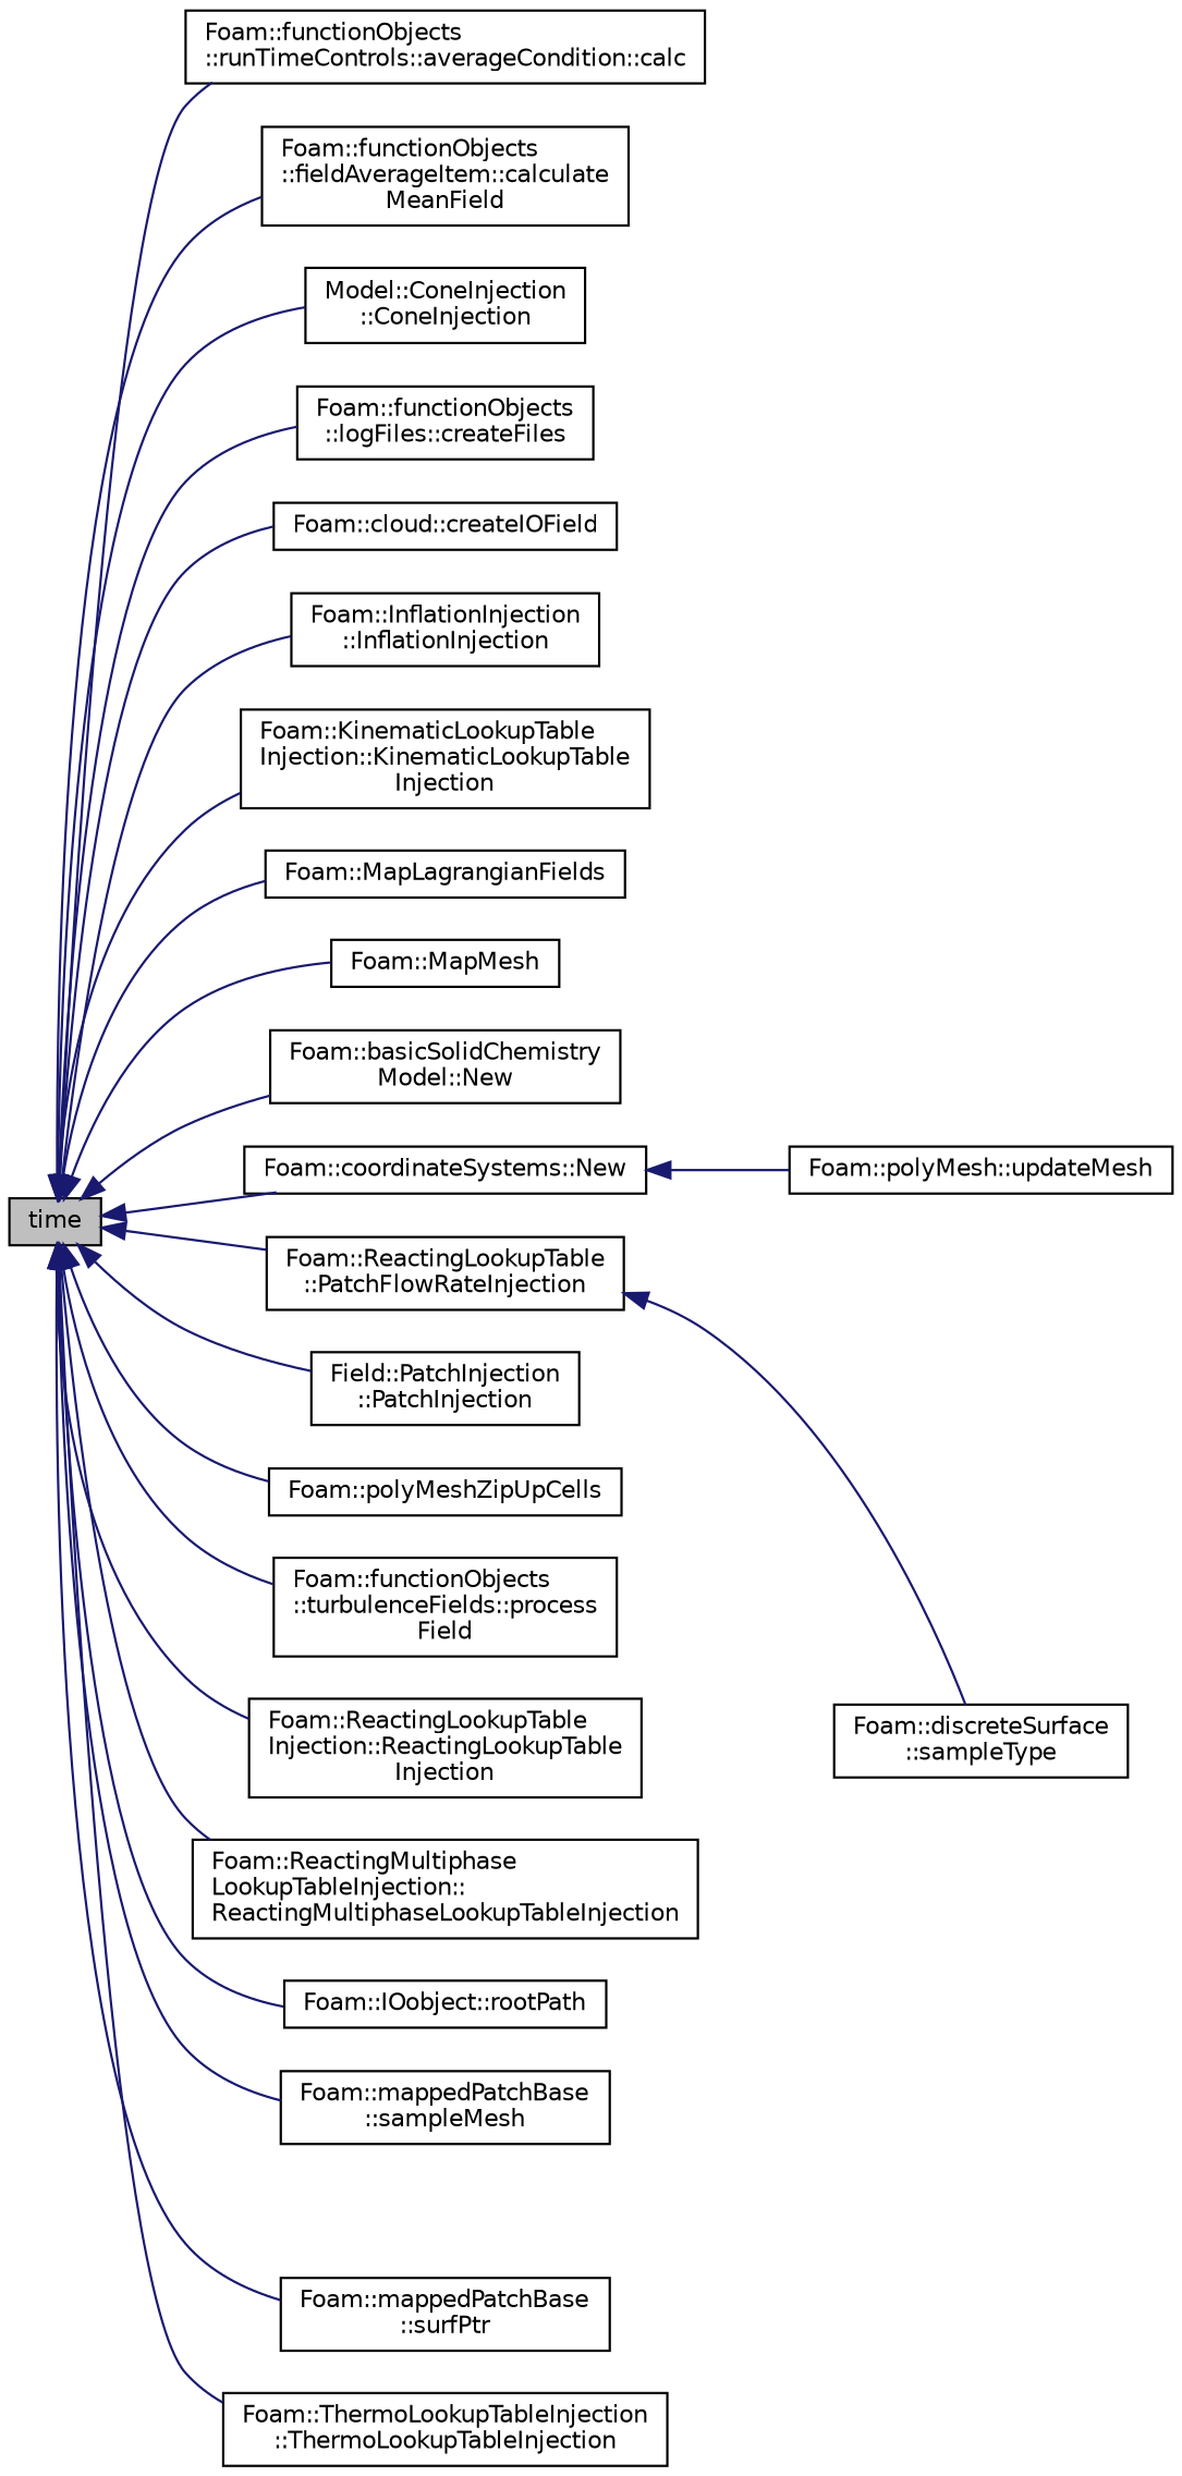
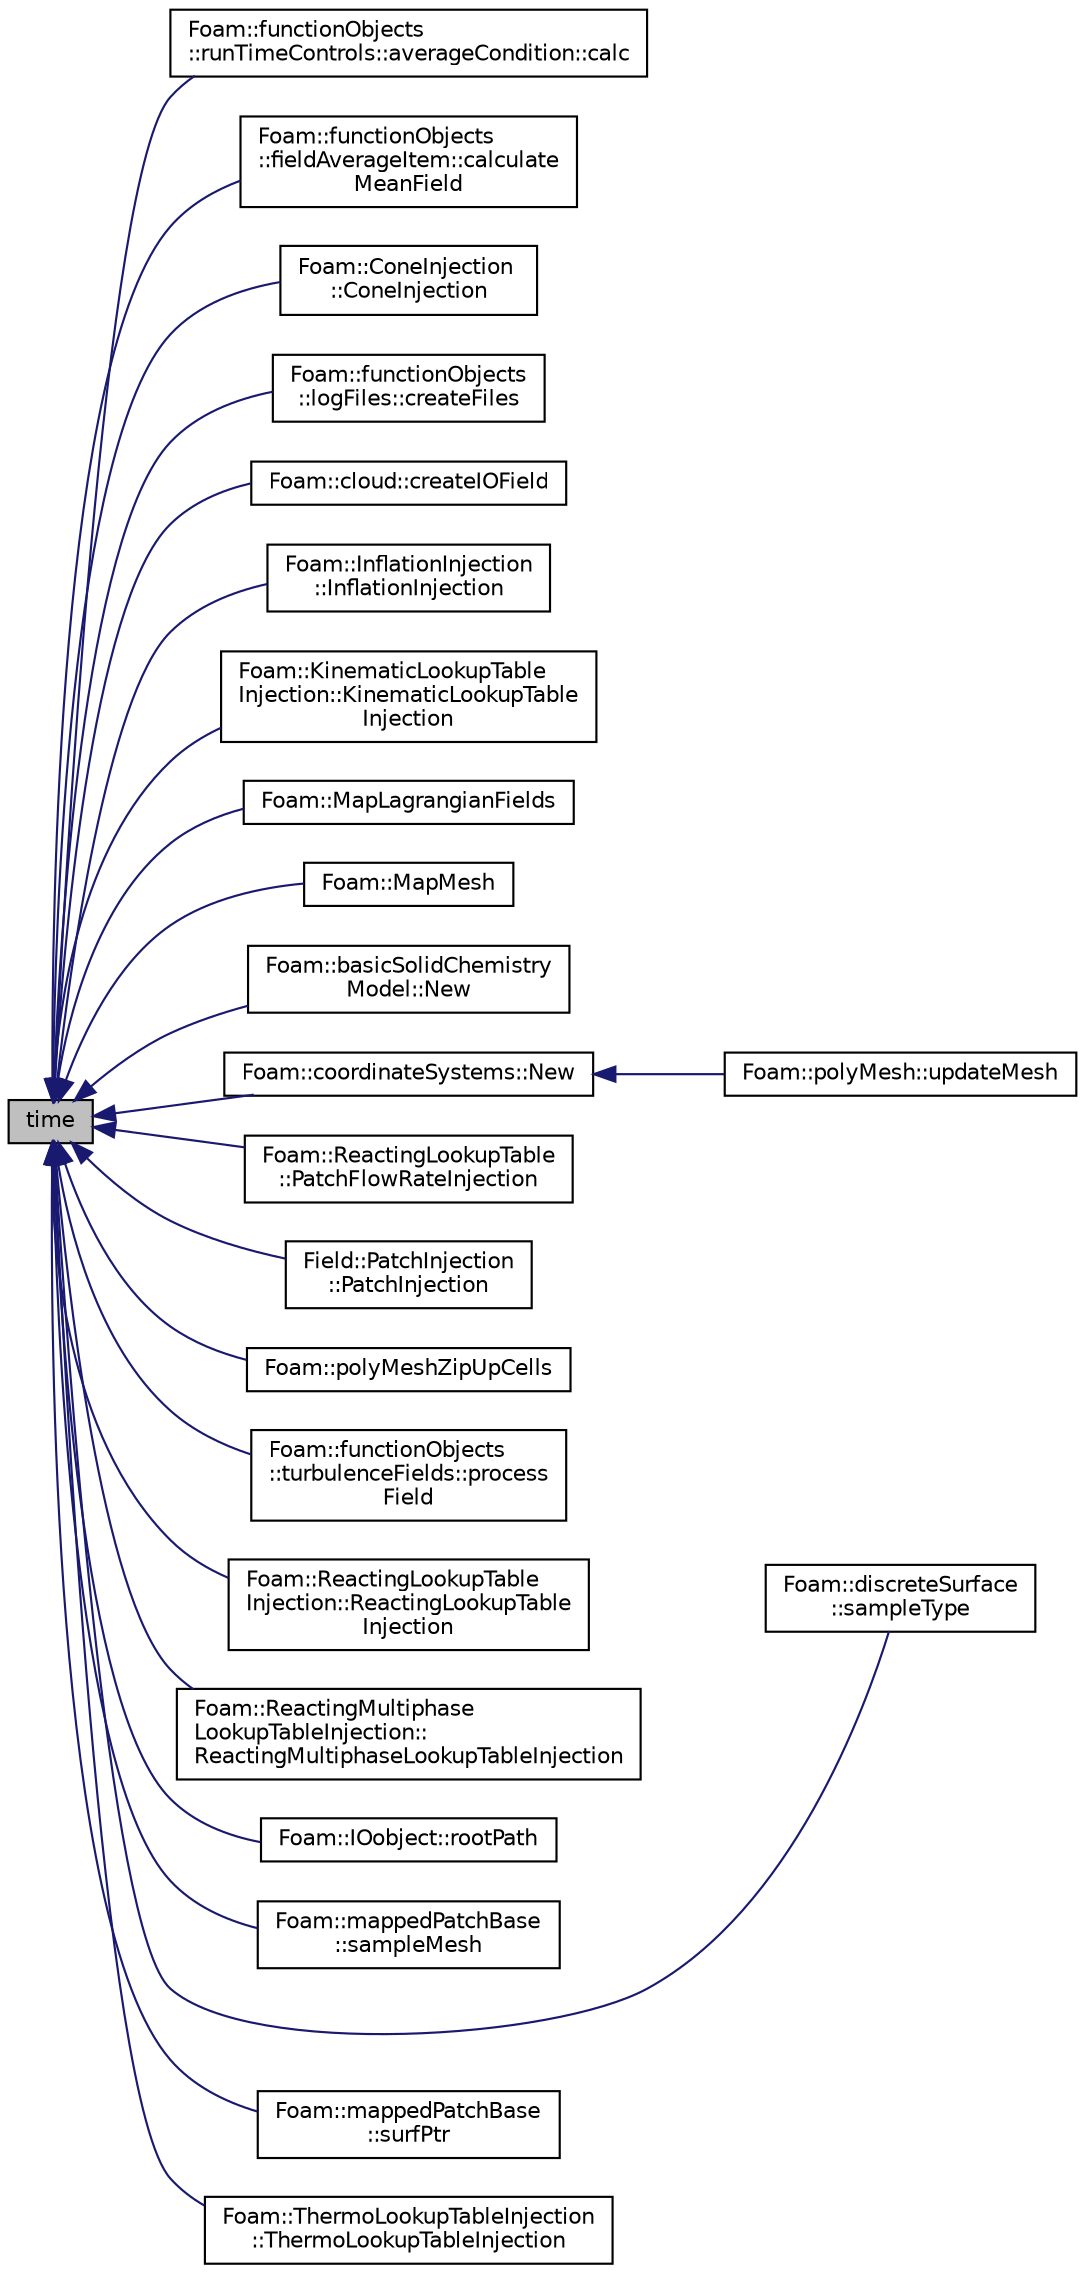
  digraph {
    rankdir=LR
    node [color=black fontname=Helvetica fontsize=10 shape=record]
    edge [color=midnightblue dir=back fontname=Helvetica fontsize=10 labelfontname=Helvetica labelfontsize=10 style=solid]
    n1 [fillcolor=grey75 fontcolor=black height=0.2 label=time style=filled width=0.4]
    n2 [height=0.2 label="Foam::functionObjects\l::runTimeControls::averageCondition::calc" width=0.4]
    n3 [height=0.2 label="Foam::functionObjects\l::fieldAverageItem::calculate\lMeanField" width=0.4]
-   n4 [height=0.2 label="Model::ConeInjection\l::ConeInjection" width=0.4]
+   n4 [height=0.2 label="Foam::ConeInjection\l::ConeInjection" width=0.4]
    n5 [height=0.2 label="Foam::functionObjects\l::logFiles::createFiles" width=0.4]
    n6 [height=0.2 label="Foam::cloud::createIOField" width=0.4]
    n7 [height=0.2 label="Foam::InflationInjection\l::InflationInjection" width=0.4]
    n8 [height=0.2 label="Foam::KinematicLookupTable\lInjection::KinematicLookupTable\lInjection" width=0.4]
    n9 [height=0.2 label="Foam::MapLagrangianFields" width=0.4]
    n10 [height=0.2 label="Foam::MapMesh" width=0.4]
    n11 [height=0.2 label="Foam::basicSolidChemistry\lModel::New" width=0.4]
    n12 [height=0.2 label="Foam::coordinateSystems::New" width=0.4]
    n13 [height=0.2 label="Foam::ReactingLookupTable\l::PatchFlowRateInjection" width=0.4]
    n14 [height=0.2 label="Field::PatchInjection\l::PatchInjection" width=0.4]
    n15 [height=0.2 label="Foam::polyMeshZipUpCells" width=0.4]
    n16 [height=0.2 label="Foam::functionObjects\l::turbulenceFields::process\lField" width=0.4]
    n17 [height=0.2 label="Foam::ReactingLookupTable\lInjection::ReactingLookupTable\lInjection" width=0.4]
    n18 [height=0.2 label="Foam::ReactingMultiphase\lLookupTableInjection::\lReactingMultiphaseLookupTableInjection" width=0.4]
    n19 [height=0.2 label="Foam::IOobject::rootPath" width=0.4]
    n20 [height=0.2 label="Foam::mappedPatchBase\l::sampleMesh" width=0.4]
    n21 [height=0.2 label="Foam::discreteSurface\l::sampleType" width=0.4]
    n22 [height=0.2 label="Foam::mappedPatchBase\l::surfPtr" width=0.4]
    n23 [height=0.2 label="Foam::ThermoLookupTableInjection\l::ThermoLookupTableInjection" width=0.4]
    n24 [height=0.2 label="Foam::polyMesh::updateMesh" width=0.4]
    n1 -> n2
    n1 -> n3
    n1 -> n4
    n1 -> n5
    n1 -> n6
    n1 -> n7
    n1 -> n8
    n1 -> n9
    n1 -> n10
    n1 -> n11
    n1 -> n12
    n1 -> n13
    n1 -> n14
    n1 -> n15
    n1 -> n16
    n1 -> n17
    n1 -> n18
    n1 -> n19
    n1 -> n20
-   n13 -> n21
+   n1 -> n21
    n1 -> n22
    n1 -> n23
    n12 -> n24
  }
